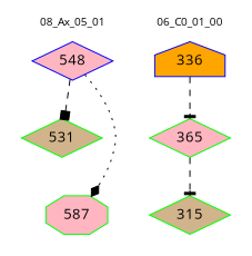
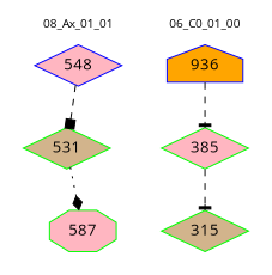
  digraph {
    fontname="Open Sans"
    node [color=green fillcolor=lightpink fontname="Open Sans" shape=diamond style=filled]
    edge [arrowhead=tee color=black fontname="Open Sans" style=dashed]
    n1 [color=blue label=548]
    n2 [fillcolor=tan label=531]
    n3 [label=587 shape=octagon]
-   n4 [color=blue fillcolor=orange label=336 shape=house]
+   n4 [color=blue fillcolor=orange label=936 shape=house]
    n5 [fillcolor=tan label=315]
-   n6 [label=365]
+   n6 [label=385]
    subgraph cluster_1 {
      color=white
      fontsize=10
-     label="08_Ax_05_01"
+     label="08_Ax_01_01"
      n1
      n2
      n3
    }
    subgraph cluster_2 {
      color=white
      fontsize=10
      label="06_C0_01_00"
      n4
      n5
      n6
    }
    n1 -> n2 [arrowhead=box]
-   n1 -> n3 [arrowhead=diamond style=dotted]
+   n2 -> n3 [arrowhead=diamond style=dotted]
    n4 -> n6
    n6 -> n5
  }
